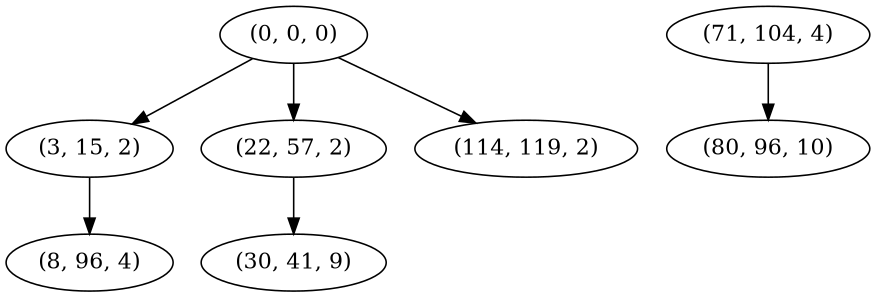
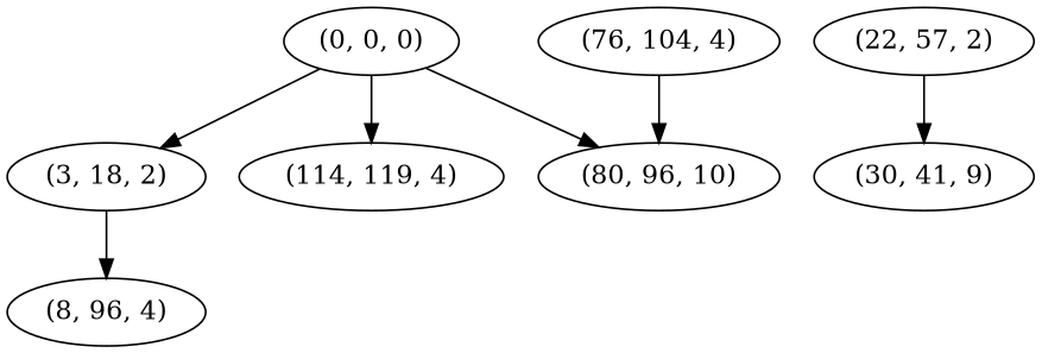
  digraph {
    "(0, 0, 0)"
-   "(3, 18, 2)" [label="(3, 15, 2)"]
+   "(3, 18, 2)"
    "(22, 57, 2)"
-   "(114, 119, 4)" [label="(114, 119, 2)"]
+   "(114, 119, 4)"
    n5 [label="(8, 96, 4)"]
    n6 [label="(30, 41, 9)"]
-   "(71, 104, 4)"
+   "(71, 104, 4)" [label="(76, 104, 4)"]
    "(80, 96, 10)"
    "(0, 0, 0)" -> "(3, 18, 2)"
-   "(0, 0, 0)" -> "(22, 57, 2)"
+   "(0, 0, 0)" -> "(80, 96, 10)"
    "(0, 0, 0)" -> "(114, 119, 4)"
    "(3, 18, 2)" -> n5
    "(22, 57, 2)" -> n6
    "(71, 104, 4)" -> "(80, 96, 10)"
  }
